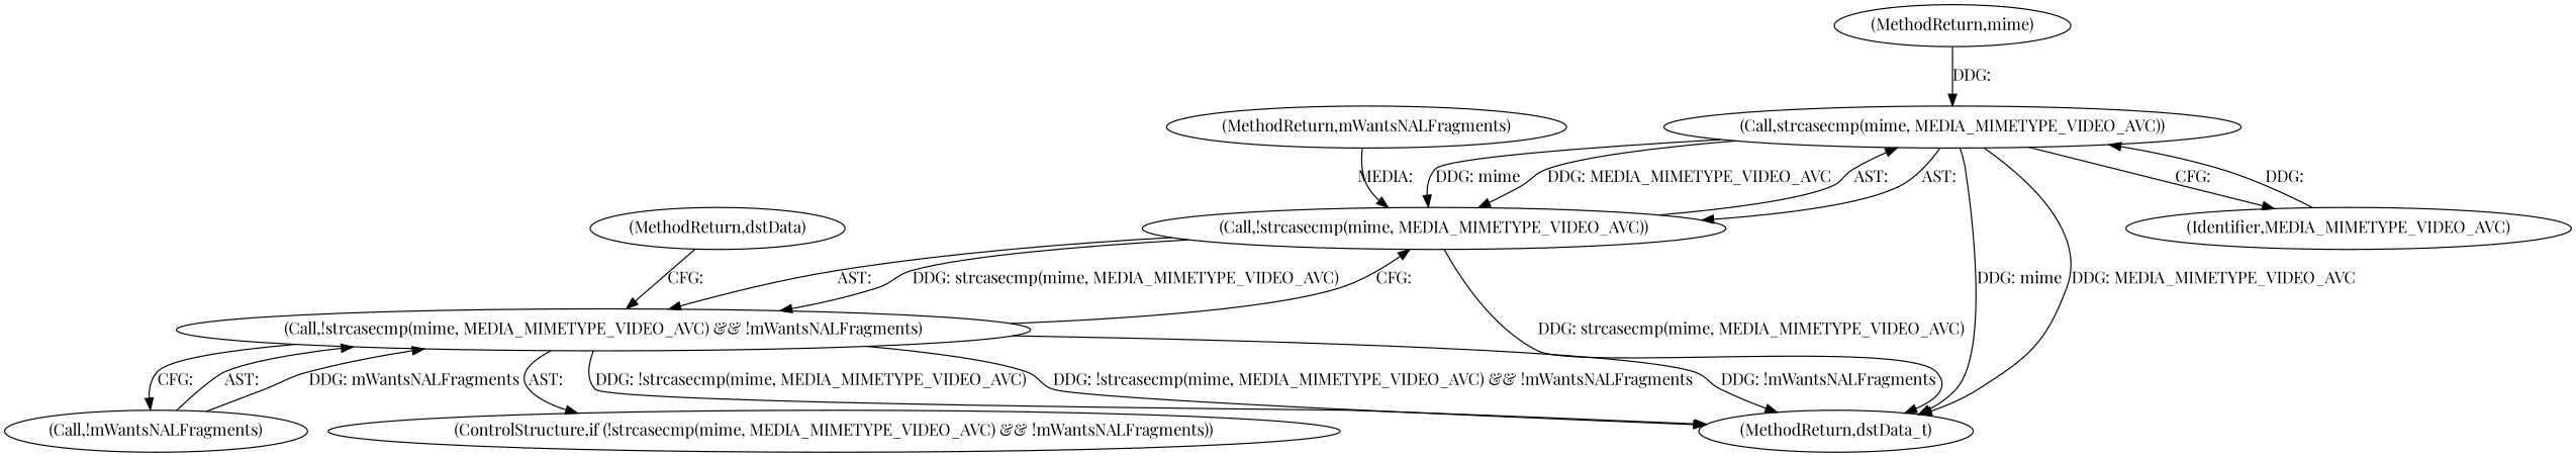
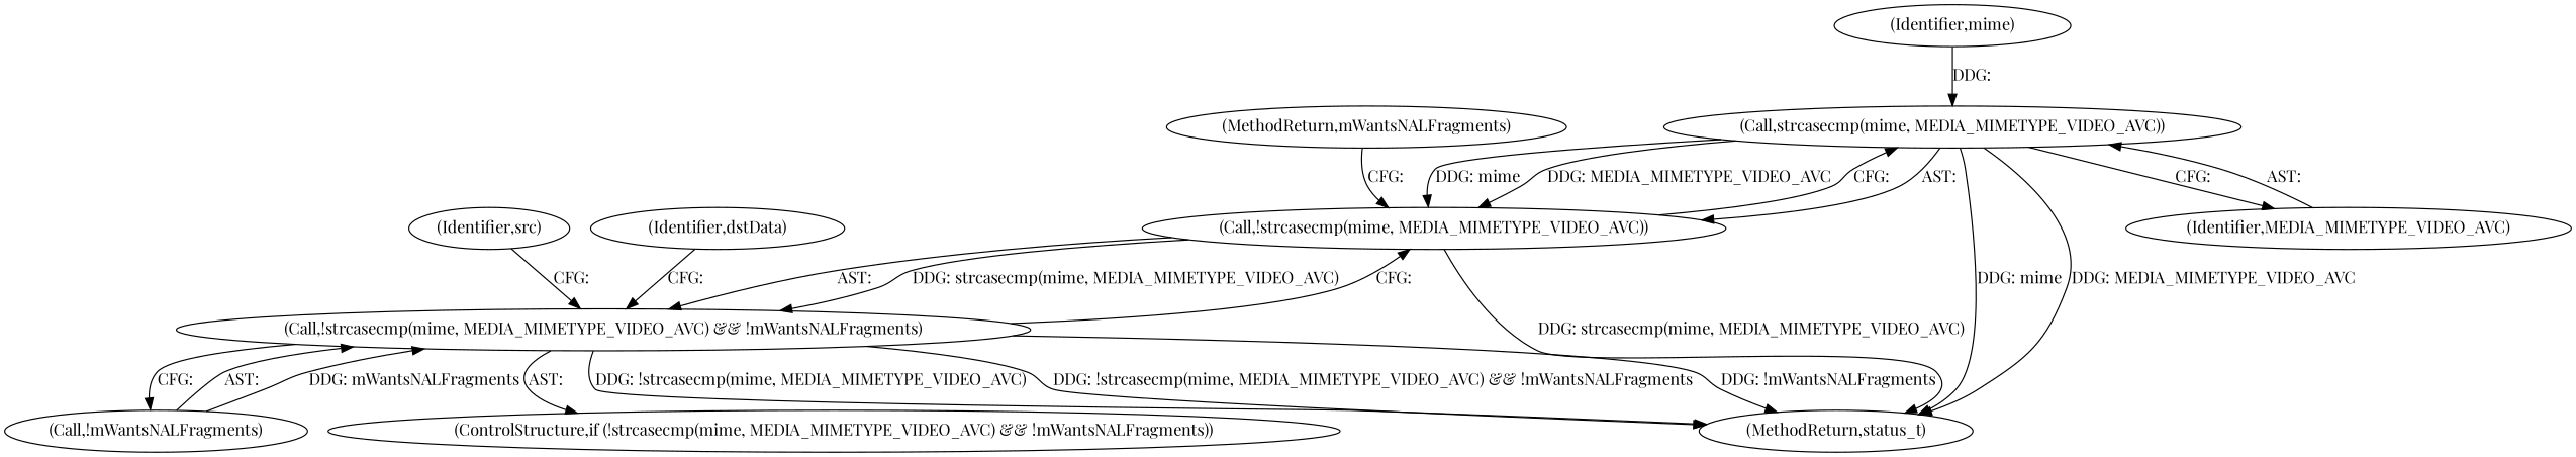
  digraph {
    fontname="Playfair Display"
    node [fontname="Playfair Display"]
    edge [fontname="Playfair Display"]
    n1 [label="(Call,strcasecmp(mime, MEDIA_MIMETYPE_VIDEO_AVC))"]
    n2 [label="(Call,!strcasecmp(mime, MEDIA_MIMETYPE_VIDEO_AVC))"]
-   n3 [label="(MethodReturn,dstData_t)"]
+   n3 [label="(MethodReturn,status_t)"]
    n4 [label="(Identifier,MEDIA_MIMETYPE_VIDEO_AVC)"]
    n5 [label="(Call,!strcasecmp(mime, MEDIA_MIMETYPE_VIDEO_AVC) && !mWantsNALFragments)"]
    n6 [label="(Call,!mWantsNALFragments)"]
    n7 [label="(ControlStructure,if (!strcasecmp(mime, MEDIA_MIMETYPE_VIDEO_AVC) && !mWantsNALFragments))"]
-   n9 [label="(MethodReturn,dstData)"]
-   n10 [label="(MethodReturn,mime)"]
+   n8 [label="(Identifier,src)"]
+   n9 [label="(Identifier,dstData)"]
+   n10 [label="(Identifier,mime)"]
    n11 [label="(MethodReturn,mWantsNALFragments)"]
    n1 -> n2 [label="AST: "]
    n1 -> n2 [label="DDG: mime"]
    n1 -> n2 [label="DDG: MEDIA_MIMETYPE_VIDEO_AVC"]
    n1 -> n3 [label="DDG: mime"]
    n1 -> n3 [label="DDG: MEDIA_MIMETYPE_VIDEO_AVC"]
    n1 -> n4 [label="CFG: "]
-   n2 -> n1 [label="AST: "]
+   n2 -> n1 [label="CFG: "]
    n2 -> n3 [label="DDG: strcasecmp(mime, MEDIA_MIMETYPE_VIDEO_AVC)"]
    n2 -> n5 [label="AST: "]
    n2 -> n5 [label="DDG: strcasecmp(mime, MEDIA_MIMETYPE_VIDEO_AVC)"]
-   n4 -> n1 [label="DDG: "]
+   n4 -> n1 [label="AST: "]
    n5 -> n2 [label="CFG: "]
    n5 -> n3 [label="DDG: !strcasecmp(mime, MEDIA_MIMETYPE_VIDEO_AVC)"]
    n5 -> n3 [label="DDG: !strcasecmp(mime, MEDIA_MIMETYPE_VIDEO_AVC) && !mWantsNALFragments"]
    n5 -> n3 [label="DDG: !mWantsNALFragments"]
    n5 -> n6 [label="CFG: "]
    n5 -> n7 [label="AST: "]
    n6 -> n5 [label="AST: "]
    n6 -> n5 [label="DDG: mWantsNALFragments"]
+   n8 -> n5 [label="CFG: "]
    n9 -> n5 [label="CFG: "]
    n10 -> n1 [label="DDG: "]
-   n11 -> n2 [label="MEDIA: "]
+   n11 -> n2 [label="CFG: "]
  }
